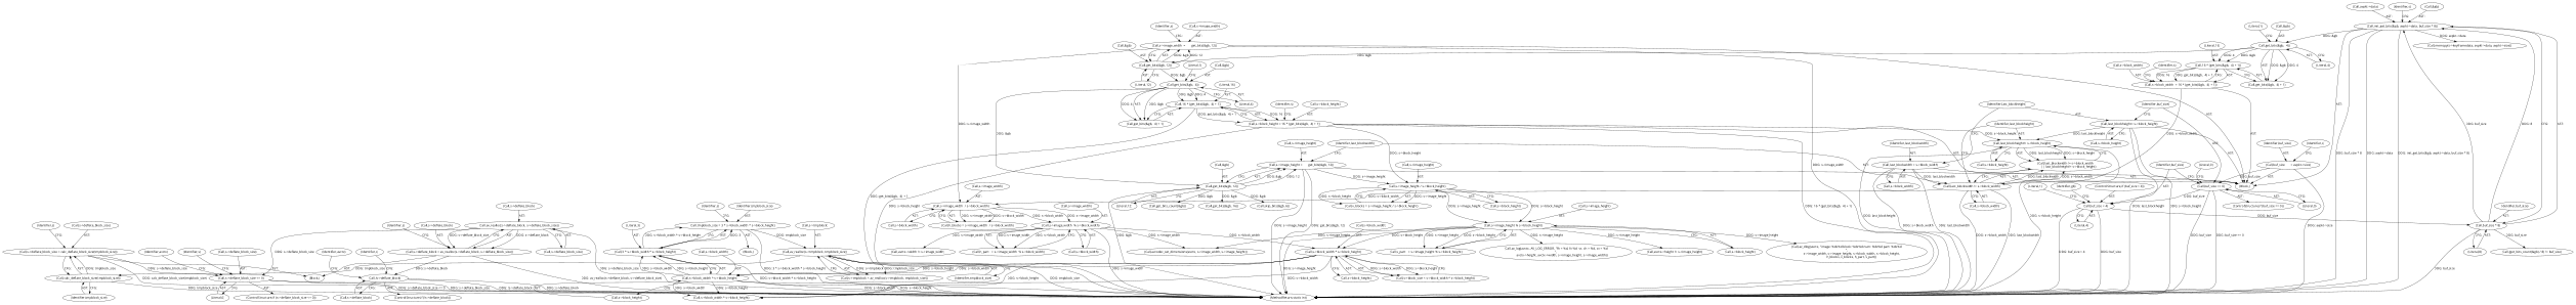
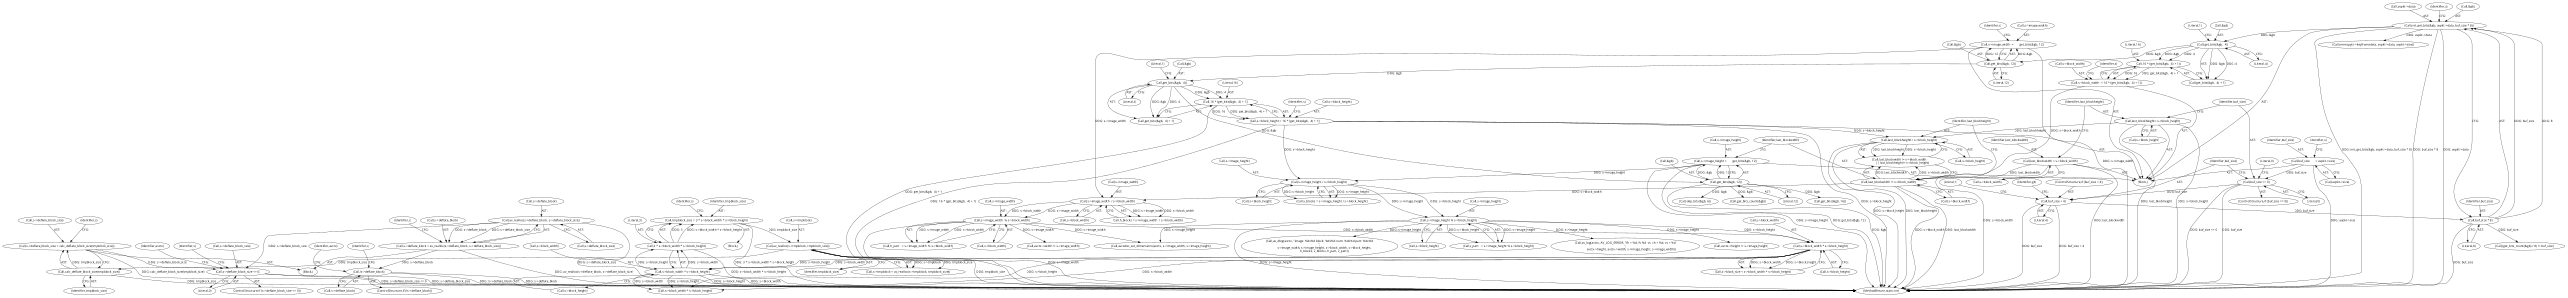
  digraph {
    fontname="Open Sans"
    node [fontname="Open Sans"]
    edge [fontname="Open Sans"]
    n1 [label="(Call,av_realloc(s->deflate_block, s->deflate_block_size))"]
    n2 [label="(Call,s->deflate_block = av_realloc(s->deflate_block, s->deflate_block_size))"]
    n3 [label="(MethodReturn,static int)"]
    n4 [label="(Call,s->deflate_block_size)"]
    n5 [label="(Call,s->deflate_block_size <= 0)"]
    n6 [label="(Block,)"]
    n7 [label="(Call,!s->deflate_block)"]
    n8 [label="(ControlStructure,if (s->deflate_block_size <= 0))"]
    n9 [label="(Literal,0)"]
    n10 [label="(Call,s->deflate_block_size = calc_deflate_block_size(tmpblock_size))"]
    n11 [label="(Call,calc_deflate_block_size(tmpblock_size))"]
    n12 [label="(Identifier,tmpblock_size)"]
    n13 [label="(Call,av_realloc(s->tmpblock, tmpblock_size))"]
    n14 [label="(Call,s->tmpblock = av_realloc(s->tmpblock, tmpblock_size))"]
    n15 [label="(Identifier,tmpblock_size)"]
    n16 [label="(Call,tmpblock_size = 3 * s->block_width * s->block_height)"]
    n17 [label="(Call,3 * s->block_width * s->block_height)"]
    n18 [label="(Block,)"]
    n19 [label="(Call,s->block_width * s->block_height)"]
    n20 [label="(Call,s->block_width * s->block_height)"]
    n21 [label="(Call,s->block_height)"]
    n22 [label="(Call,s->block_width * s->block_height)"]
    n23 [label="(Call,s->block_height)"]
    n24 [label="(Call,s->block_size < s->block_width * s->block_height)"]
    n25 [label="(Call,s->image_width  % s->block_width)"]
    n26 [label="(Call,avcodec_set_dimensions(avctx, s->image_width, s->image_height))"]
    n27 [label="(Call,avctx->width != s->image_width)"]
    n28 [label="(Call,h_part   = s->image_width  % s->block_width)"]
    n29 [label="(Call,s->block_width)"]
    n30 [label="(Call,s->image_width  / s->block_width)"]
    n31 [label="(Call,h_blocks = s->image_width  / s->block_width)"]
    n32 [label="(Call,s->block_width)"]
    n33 [label="(Call,s->image_width  =       get_bits(&gb, 12))"]
    n34 [label="(Call,get_bits(&gb, 12))"]
    n35 [label="(Block,)"]
    n36 [label="(Call,get_bits(&gb,  4))"]
    n37 [label="(Literal,12)"]
    n38 [label="(Call,get_bits(&gb, 12))"]
    n39 [label="(Call,16 * (get_bits(&gb,  4) + 1))"]
    n40 [label="(Literal,4)"]
    n41 [label="(Call,get_bits(&gb,  4) + 1)"]
    n42 [label="(Call,get_bits(&gb,  4))"]
    n43 [label="(Call,16 * (get_bits(&gb,  4) + 1))"]
    n44 [label="(Literal,4)"]
    n45 [label="(Call,get_bits(&gb,  4) + 1)"]
    n46 [label="(Call,s->block_width  = 16 * (get_bits(&gb,  4) + 1))"]
    n47 [label="(Call,init_get_bits(&gb, avpkt->data, buf_size * 8))"]
    n48 [label="(Call,buf_size * 8)"]
    n49 [label="(Call,memcpy(s->keyframedata, avpkt->data, avpkt->size))"]
    n50 [label="(Literal,8)"]
    n51 [label="(Call,(get_bits_count(&gb) / 8) != buf_size)"]
    n52 [label="(Call,buf_size < 4)"]
    n53 [label="(Literal,4)"]
    n54 [label="(ControlStructure,if (buf_size < 4))"]
    n55 [label="(Call,buf_size == 0)"]
    n56 [label="(ControlStructure,if (buf_size == 0))"]
    n57 [label="(Literal,0)"]
    n58 [label="(Call,buf_size       = avpkt->size)"]
+   n59 [label="(Call,avpkt->size)"]
    n60 [label="(Call,last_blockwidth != s->block_width)"]
    n61 [label="(Call,last_blockwidth != s->block_width\n        || last_blockheight!= s->block_height)"]
    n62 [label="(Call,s->block_width)"]
    n63 [label="(Call,last_blockheight!= s->block_height)"]
    n64 [label="(Call,last_blockwidth = s->block_width)"]
    n65 [label="(Call,s->block_width)"]
    n66 [label="(Call,s->image_height % s->block_height)"]
    n67 [label="(Call,v_part   = s->image_height % s->block_height)"]
    n68 [label="(Call,av_log(avctx, AV_LOG_ERROR, \"fh = %d, fv %d  vs  ch = %d, cv = %d\n\",\n               avctx->height, avctx->width, s->image_height, s->image_width))"]
    n69 [label="(Call,avctx->height != s->image_height)"]
    n70 [label="(Call,s->block_height)"]
    n71 [label="(Call,av_dlog(avctx, \"image: %dx%d block: %dx%d num: %dx%d part: %dx%d\n\",\n            s->image_width, s->image_height, s->block_width, s->block_height,\n            h_blocks, v_blocks, h_part, v_part))"]
    n72 [label="(Call,s->image_height / s->block_height)"]
    n73 [label="(Call,v_blocks = s->image_height / s->block_height)"]
    n74 [label="(Call,s->block_height)"]
    n75 [label="(Call,s->image_height =       get_bits(&gb, 12))"]
    n76 [label="(Call,get_bits(&gb, 16))"]
    n77 [label="(Call,skip_bits(&gb, 6))"]
    n78 [label="(Literal,12)"]
    n79 [label="(Call,get_bits_count(&gb))"]
    n80 [label="(Call,s->block_height = 16 * (get_bits(&gb,  4) + 1))"]
    n81 [label="(Call,s->block_height)"]
    n82 [label="(Call,last_blockheight= s->block_height)"]
    n83 [label="(Call,s->block_height)"]
    n84 [label="(Call,s->deflate_block)"]
    n85 [label="(ControlStructure,if (!s->deflate_block))"]
    n86 [label="(Identifier,s)"]
    n87 [label="(Identifier,s)"]
    n88 [label="(Identifier,avctx)"]
    n89 [label="(Identifier,s)"]
    n90 [label="(Identifier,s)"]
    n91 [label="(Literal,16)"]
    n92 [label="(Call,s->image_height)"]
    n93 [label="(Identifier,s)"]
    n94 [label="(Call,s->block_width)"]
    n95 [label="(Identifier,buf_size)"]
    n96 [label="(Literal,0)"]
    n97 [label="(Identifier,last_blockwidth)"]
    n98 [label="(Identifier,tmpblock_size)"]
    n99 [label="(Call,s->image_width)"]
    n100 [label="(Call,s->deflate_block_size)"]
    n101 [label="(Literal,1)"]
    n102 [label="(Call,s->image_width)"]
    n103 [label="(Call,s->image_width)"]
    n104 [label="(Call,&gb)"]
    n105 [label="(Call,s->deflate_block_size)"]
    n106 [label="(Identifier,buf_size)"]
    n107 [label="(Literal,16)"]
    n108 [label="(Literal,1)"]
    n109 [label="(Identifier,s)"]
    n110 [label="(Call,s->tmpblock)"]
    n111 [label="(Call,avpkt->data)"]
    n112 [label="(Identifier,last_blockwidth)"]
    n113 [label="(Identifier,s)"]
    n114 [label="(Identifier,s)"]
    n115 [label="(Literal,1)"]
    n116 [label="(Call,s->image_height)"]
    n117 [label="(Call,&gb)"]
    n118 [label="(Call,&gb)"]
    n119 [label="(Call,&gb)"]
    n120 [label="(Identifier,s)"]
    n121 [label="(Literal,3)"]
    n122 [label="(Identifier,buf_size)"]
    n123 [label="(Identifier,s)"]
    n124 [label="(Call,s->block_width)"]
    n125 [label="(Identifier,last_blockheight)"]
    n126 [label="(Call,&gb)"]
    n127 [label="(Call,s->block_height)"]
    n128 [label="(Call,s->image_height)"]
    n129 [label="(Identifier,buf_size)"]
    n130 [label="(Identifier,gb)"]
    n131 [label="(Call,s->block_width)"]
    n132 [label="(Identifier,avctx)"]
    n133 [label="(Identifier,last_blockheight)"]
    n134 [label="(Call,s->deflate_block)"]
    n135 [label="(Call,s->deflate_block)"]
    n1 -> n2 [label="AST: "]
    n1 -> n2 [label="DDG: s->deflate_block"]
    n1 -> n2 [label="DDG: s->deflate_block_size"]
    n1 -> n3 [label="DDG: s->deflate_block_size"]
    n1 -> n4 [label="CFG: "]
    n1 -> n5 [label="DDG: s->deflate_block_size"]
    n2 -> n1 [label="CFG: "]
    n2 -> n3 [label="DDG: av_realloc(s->deflate_block, s->deflate_block_size)"]
    n2 -> n6 [label="AST: "]
    n2 -> n7 [label="DDG: s->deflate_block"]
    n4 -> n1 [label="AST: "]
    n5 -> n3 [label="DDG: s->deflate_block_size"]
    n5 -> n3 [label="DDG: s->deflate_block_size <= 0"]
    n5 -> n8 [label="AST: "]
    n5 -> n9 [label="CFG: "]
    n7 -> n3 [label="DDG: s->deflate_block"]
    n7 -> n3 [label="DDG: !s->deflate_block"]
    n7 -> n84 [label="CFG: "]
    n7 -> n85 [label="AST: "]
    n9 -> n5 [label="AST: "]
    n10 -> n3 [label="DDG: calc_deflate_block_size(tmpblock_size)"]
    n10 -> n5 [label="DDG: s->deflate_block_size"]
    n10 -> n6 [label="AST: "]
    n10 -> n11 [label="CFG: "]
    n11 -> n3 [label="DDG: tmpblock_size"]
    n11 -> n10 [label="AST: "]
    n11 -> n10 [label="DDG: tmpblock_size"]
    n11 -> n12 [label="CFG: "]
    n12 -> n11 [label="AST: "]
    n13 -> n3 [label="DDG: tmpblock_size"]
    n13 -> n11 [label="DDG: tmpblock_size"]
    n13 -> n14 [label="AST: "]
    n13 -> n14 [label="DDG: s->tmpblock"]
    n13 -> n14 [label="DDG: tmpblock_size"]
    n13 -> n15 [label="CFG: "]
    n14 -> n13 [label="CFG: "]
    n15 -> n13 [label="AST: "]
    n16 -> n3 [label="DDG: 3 * s->block_width * s->block_height"]
    n16 -> n13 [label="DDG: tmpblock_size"]
    n16 -> n17 [label="CFG: "]
    n16 -> n18 [label="AST: "]
    n17 -> n3 [label="DDG: s->block_width * s->block_height"]
    n17 -> n16 [label="AST: "]
    n17 -> n16 [label="DDG: 3"]
    n17 -> n16 [label="DDG: s->block_width * s->block_height"]
    n17 -> n19 [label="CFG: "]
    n19 -> n3 [label="DDG: s->block_width"]
    n19 -> n3 [label="DDG: s->block_height"]
    n19 -> n17 [label="AST: "]
    n19 -> n17 [label="DDG: s->block_width"]
    n19 -> n17 [label="DDG: s->block_height"]
    n19 -> n20 [label="DDG: s->block_width"]
    n19 -> n20 [label="DDG: s->block_height"]
    n19 -> n21 [label="CFG: "]
    n21 -> n19 [label="AST: "]
    n22 -> n19 [label="DDG: s->block_width"]
    n22 -> n19 [label="DDG: s->block_height"]
    n22 -> n20 [label="DDG: s->block_width"]
    n22 -> n20 [label="DDG: s->block_height"]
    n22 -> n23 [label="CFG: "]
    n22 -> n24 [label="AST: "]
    n22 -> n24 [label="DDG: s->block_width"]
    n22 -> n24 [label="DDG: s->block_height"]
    n23 -> n22 [label="AST: "]
    n24 -> n22 [label="CFG: "]
    n25 -> n3 [label="DDG: s->image_width"]
    n25 -> n22 [label="DDG: s->block_width"]
    n25 -> n26 [label="DDG: s->image_width"]
    n25 -> n27 [label="DDG: s->image_width"]
    n25 -> n28 [label="AST: "]
    n25 -> n28 [label="DDG: s->image_width"]
    n25 -> n28 [label="DDG: s->block_width"]
    n25 -> n29 [label="CFG: "]
    n28 -> n25 [label="CFG: "]
    n29 -> n25 [label="AST: "]
    n30 -> n25 [label="DDG: s->image_width"]
    n30 -> n25 [label="DDG: s->block_width"]
    n30 -> n31 [label="AST: "]
    n30 -> n31 [label="DDG: s->image_width"]
    n30 -> n31 [label="DDG: s->block_width"]
    n30 -> n32 [label="CFG: "]
    n31 -> n30 [label="CFG: "]
    n32 -> n30 [label="AST: "]
    n33 -> n3 [label="DDG: s->image_width"]
    n33 -> n30 [label="DDG: s->image_width"]
    n33 -> n34 [label="CFG: "]
    n33 -> n35 [label="AST: "]
    n34 -> n33 [label="AST: "]
    n34 -> n33 [label="DDG: &gb"]
    n34 -> n33 [label="DDG: 12"]
    n34 -> n36 [label="DDG: &gb"]
    n34 -> n37 [label="CFG: "]
    n36 -> n38 [label="DDG: &gb"]
    n36 -> n39 [label="DDG: &gb"]
    n36 -> n39 [label="DDG: 4"]
    n36 -> n40 [label="CFG: "]
    n36 -> n41 [label="AST: "]
    n36 -> n41 [label="DDG: &gb"]
    n36 -> n41 [label="DDG: 4"]
    n37 -> n34 [label="AST: "]
    n38 -> n3 [label="DDG: &gb"]
    n38 -> n75 [label="AST: "]
    n38 -> n75 [label="DDG: &gb"]
    n38 -> n75 [label="DDG: 12"]
    n38 -> n76 [label="DDG: &gb"]
    n38 -> n77 [label="DDG: &gb"]
    n38 -> n78 [label="CFG: "]
    n38 -> n79 [label="DDG: &gb"]
    n39 -> n3 [label="DDG: get_bits(&gb,  4) + 1"]
    n39 -> n41 [label="CFG: "]
    n39 -> n80 [label="AST: "]
    n39 -> n80 [label="DDG: 16"]
    n39 -> n80 [label="DDG: get_bits(&gb,  4) + 1"]
    n40 -> n36 [label="AST: "]
    n41 -> n39 [label="AST: "]
    n42 -> n34 [label="DDG: &gb"]
    n42 -> n43 [label="DDG: &gb"]
    n42 -> n43 [label="DDG: 4"]
    n42 -> n44 [label="CFG: "]
    n42 -> n45 [label="AST: "]
    n42 -> n45 [label="DDG: &gb"]
    n42 -> n45 [label="DDG: 4"]
    n43 -> n45 [label="CFG: "]
    n43 -> n46 [label="AST: "]
    n43 -> n46 [label="DDG: 16"]
    n43 -> n46 [label="DDG: get_bits(&gb,  4) + 1"]
    n44 -> n42 [label="AST: "]
    n45 -> n43 [label="AST: "]
    n46 -> n35 [label="AST: "]
    n46 -> n43 [label="CFG: "]
    n46 -> n60 [label="DDG: s->block_width"]
    n47 -> n3 [label="DDG: buf_size * 8"]
    n47 -> n3 [label="DDG: avpkt->data"]
    n47 -> n3 [label="DDG: init_get_bits(&gb, avpkt->data, buf_size * 8)"]
    n47 -> n35 [label="AST: "]
    n47 -> n42 [label="DDG: &gb"]
    n47 -> n48 [label="CFG: "]
    n47 -> n49 [label="DDG: avpkt->data"]
    n48 -> n3 [label="DDG: buf_size"]
    n48 -> n47 [label="AST: "]
    n48 -> n47 [label="DDG: buf_size"]
    n48 -> n47 [label="DDG: 8"]
    n48 -> n50 [label="CFG: "]
    n48 -> n51 [label="DDG: buf_size"]
    n50 -> n48 [label="AST: "]
    n52 -> n3 [label="DDG: buf_size < 4"]
    n52 -> n3 [label="DDG: buf_size"]
    n52 -> n48 [label="DDG: buf_size"]
    n52 -> n53 [label="CFG: "]
    n53 -> n52 [label="AST: "]
    n54 -> n52 [label="AST: "]
    n55 -> n3 [label="DDG: buf_size"]
    n55 -> n3 [label="DDG: buf_size == 0"]
    n55 -> n52 [label="DDG: buf_size"]
    n55 -> n56 [label="AST: "]
    n55 -> n57 [label="CFG: "]
    n57 -> n55 [label="AST: "]
    n58 -> n3 [label="DDG: avpkt->size"]
    n58 -> n35 [label="AST: "]
    n58 -> n55 [label="DDG: buf_size"]
+   n58 -> n59 [label="CFG: "]
+   n59 -> n58 [label="AST: "]
    n60 -> n3 [label="DDG: s->block_width"]
    n60 -> n3 [label="DDG: last_blockwidth"]
    n60 -> n30 [label="DDG: s->block_width"]
    n60 -> n61 [label="AST: "]
    n60 -> n61 [label="DDG: last_blockwidth"]
    n60 -> n61 [label="DDG: s->block_width"]
    n60 -> n62 [label="CFG: "]
    n61 -> n60 [label="CFG: "]
    n61 -> n63 [label="CFG: "]
    n62 -> n60 [label="AST: "]
    n63 -> n3 [label="DDG: last_blockheight"]
    n63 -> n3 [label="DDG: s->block_height"]
    n63 -> n61 [label="AST: "]
    n63 -> n61 [label="DDG: last_blockheight"]
    n63 -> n61 [label="DDG: s->block_height"]
    n63 -> n81 [label="CFG: "]
    n64 -> n3 [label="DDG: s->block_width"]
    n64 -> n3 [label="DDG: last_blockwidth"]
    n64 -> n35 [label="AST: "]
    n64 -> n60 [label="DDG: last_blockwidth"]
    n64 -> n65 [label="CFG: "]
    n65 -> n64 [label="AST: "]
    n66 -> n3 [label="DDG: s->image_height"]
    n66 -> n22 [label="DDG: s->block_height"]
    n66 -> n26 [label="DDG: s->image_height"]
    n66 -> n67 [label="AST: "]
    n66 -> n67 [label="DDG: s->image_height"]
    n66 -> n67 [label="DDG: s->block_height"]
    n66 -> n68 [label="DDG: s->image_height"]
    n66 -> n69 [label="DDG: s->image_height"]
    n66 -> n70 [label="CFG: "]
    n66 -> n71 [label="DDG: s->image_height"]
    n67 -> n66 [label="CFG: "]
    n70 -> n66 [label="AST: "]
    n72 -> n66 [label="DDG: s->image_height"]
    n72 -> n66 [label="DDG: s->block_height"]
    n72 -> n73 [label="AST: "]
    n72 -> n73 [label="DDG: s->image_height"]
    n72 -> n73 [label="DDG: s->block_height"]
    n72 -> n74 [label="CFG: "]
    n73 -> n72 [label="CFG: "]
    n74 -> n72 [label="AST: "]
    n75 -> n3 [label="DDG: s->image_height"]
    n75 -> n3 [label="DDG: get_bits(&gb, 12)"]
    n75 -> n35 [label="AST: "]
    n75 -> n38 [label="CFG: "]
    n75 -> n72 [label="DDG: s->image_height"]
    n78 -> n38 [label="AST: "]
    n80 -> n3 [label="DDG: 16 * (get_bits(&gb,  4) + 1)"]
    n80 -> n3 [label="DDG: s->block_height"]
    n80 -> n35 [label="AST: "]
    n80 -> n39 [label="CFG: "]
    n80 -> n63 [label="DDG: s->block_height"]
    n80 -> n72 [label="DDG: s->block_height"]
    n81 -> n63 [label="AST: "]
    n82 -> n3 [label="DDG: last_blockheight"]
    n82 -> n3 [label="DDG: s->block_height"]
    n82 -> n35 [label="AST: "]
    n82 -> n63 [label="DDG: last_blockheight"]
    n82 -> n83 [label="CFG: "]
    n83 -> n82 [label="AST: "]
    n84 -> n7 [label="AST: "]
    n86 -> n46 [label="CFG: "]
    n87 -> n16 [label="CFG: "]
    n88 -> n7 [label="CFG: "]
    n89 -> n33 [label="CFG: "]
    n90 -> n5 [label="CFG: "]
    n91 -> n43 [label="AST: "]
    n92 -> n66 [label="AST: "]
    n93 -> n10 [label="CFG: "]
    n94 -> n46 [label="AST: "]
    n95 -> n52 [label="AST: "]
    n95 -> n55 [label="CFG: "]
    n96 -> n55 [label="CFG: "]
    n97 -> n60 [label="AST: "]
    n97 -> n75 [label="CFG: "]
    n98 -> n16 [label="AST: "]
    n99 -> n33 [label="AST: "]
    n100 -> n5 [label="AST: "]
    n101 -> n36 [label="CFG: "]
    n102 -> n30 [label="AST: "]
    n103 -> n25 [label="AST: "]
    n104 -> n38 [label="AST: "]
    n105 -> n10 [label="AST: "]
    n106 -> n48 [label="AST: "]
    n107 -> n39 [label="AST: "]
    n108 -> n52 [label="CFG: "]
    n109 -> n80 [label="CFG: "]
    n110 -> n13 [label="AST: "]
    n111 -> n47 [label="AST: "]
    n112 -> n64 [label="AST: "]
    n113 -> n2 [label="CFG: "]
    n114 -> n58 [label="CFG: "]
    n115 -> n42 [label="CFG: "]
    n116 -> n75 [label="AST: "]
    n117 -> n34 [label="AST: "]
    n118 -> n42 [label="AST: "]
    n119 -> n36 [label="AST: "]
    n120 -> n47 [label="CFG: "]
    n121 -> n17 [label="AST: "]
    n122 -> n55 [label="AST: "]
    n122 -> n82 [label="CFG: "]
    n123 -> n7 [label="CFG: "]
    n124 -> n22 [label="AST: "]
    n125 -> n60 [label="CFG: "]
    n125 -> n63 [label="AST: "]
    n126 -> n47 [label="AST: "]
    n127 -> n80 [label="AST: "]
    n128 -> n72 [label="AST: "]
    n129 -> n58 [label="AST: "]
    n130 -> n52 [label="CFG: "]
    n131 -> n19 [label="AST: "]
    n132 -> n5 [label="CFG: "]
    n133 -> n64 [label="CFG: "]
    n133 -> n82 [label="AST: "]
    n134 -> n1 [label="AST: "]
    n135 -> n2 [label="AST: "]
  }
